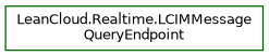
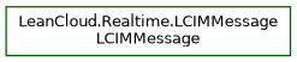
  digraph {
    rankdir=LR
-   n1 [color=darkgreen fillcolor=white fontname=Helvetica fontsize=10 height=0.2 label="LeanCloud.Realtime.LCIMMessage\lQueryEndpoint" shape=record style=filled width=0.4]
+   n1 [color=darkgreen fillcolor=white fontname=Helvetica fontsize=10 height=0.2 label="LeanCloud.Realtime.LCIMMessage\lLCIMMessage" shape=record style=filled width=0.4]
  }
